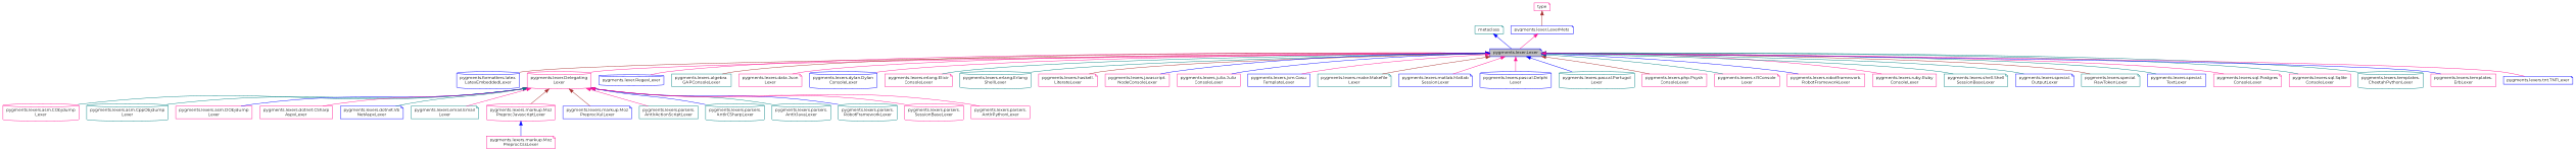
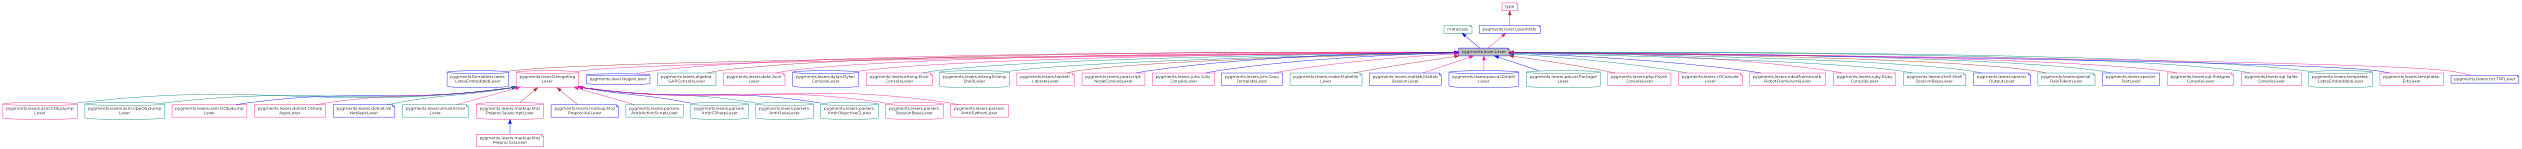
  digraph {
    fontname=Montserrat
    rankdir=TB
    node [color=deeppink fillcolor=white fontname=Montserrat fontsize=10 shape=note style=filled]
    edge [color=deeppink dir=back fontname=Montserrat fontsize=10 labelfontname=Helvetica labelfontsize=10 style=solid]
    n1 [color=blue fillcolor=grey75 fontcolor=black height=0.2 label="pygments.lexer.Lexer" width=0.4]
    n2 [color=blue height=0.2 label="pygments.formatters.latex.\lLatexEmbeddedLexer" shape=cylinder width=0.4]
    n3 [height=0.2 label="pygments.lexer.Delegating\lLexer" shape=cylinder width=0.4]
    n4 [color=blue height=0.2 label="pygments.lexer.RegexLexer" shape=cylinder width=0.4]
    n5 [color=teal height=0.2 label="pygments.lexers.algebra.\lGAPConsoleLexer" shape=box width=0.4]
    n6 [height=0.2 label="pygments.lexers.data.Json\lLexer" width=0.4]
    n7 [color=blue height=0.2 label="pygments.lexers.dylan.Dylan\lConsoleLexer" shape=cylinder width=0.4]
    n8 [height=0.2 label="pygments.lexers.erlang.Elixir\lConsoleLexer" width=0.4]
    n9 [color=teal height=0.2 label="pygments.lexers.erlang.Erlang\lShellLexer" shape=cylinder width=0.4]
    n10 [height=0.2 label="pygments.lexers.haskell.\lLiterateLexer" width=0.4]
    n11 [height=0.2 label="pygments.lexers.javascript.\lNodeConsoleLexer" shape=box width=0.4]
    n12 [height=0.2 label="pygments.lexers.julia.Julia\lConsoleLexer" shape=box width=0.4]
    n13 [color=blue height=0.2 label="pygments.lexers.jvm.Gosu\lTemplateLexer" shape=box width=0.4]
    n14 [color=teal height=0.2 label="pygments.lexers.make.Makefile\lLexer" width=0.4]
    n15 [color=blue height=0.2 label="pygments.lexers.matlab.Matlab\lSessionLexer" width=0.4]
    n16 [color=blue height=0.2 label="pygments.lexers.pascal.Delphi\lLexer" shape=cylinder width=0.4]
    n17 [color=teal height=0.2 label="pygments.lexers.pascal.Portugol\lLexer" shape=cylinder width=0.4]
    n18 [height=0.2 label="pygments.lexers.php.Psysh\lConsoleLexer" shape=box width=0.4]
    n19 [height=0.2 label="pygments.lexers.r.RConsole\lLexer" width=0.4]
    n20 [height=0.2 label="pygments.lexers.robotframework.\lRobotFrameworkLexer" shape=box width=0.4]
    n21 [height=0.2 label="pygments.lexers.ruby.Ruby\lConsoleLexer" shape=box width=0.4]
    n22 [color=teal height=0.2 label="pygments.lexers.shell.Shell\lSessionBaseLexer" width=0.4]
    n23 [color=blue height=0.2 label="pygments.lexers.special.\lOutputLexer" width=0.4]
    n24 [color=teal height=0.2 label="pygments.lexers.special.\lRawTokenLexer" width=0.4]
    n25 [color=blue height=0.2 label="pygments.lexers.special.\lTextLexer" shape=box width=0.4]
    n26 [height=0.2 label="pygments.lexers.sql.Postgres\lConsoleLexer" width=0.4]
    n27 [height=0.2 label="pygments.lexers.sql.Sqlite\lConsoleLexer" shape=box width=0.4]
-   n28 [color=teal height=0.2 label="pygments.lexers.templates.\lCheetahPythonLexer" shape=cylinder width=0.4]
+   n28 [color=teal height=0.2 label="pygments.lexers.templates.\lLatexEmbeddedLexer" shape=cylinder width=0.4]
    n29 [height=0.2 label="pygments.lexers.templates.\lErbLexer" shape=box width=0.4]
    n30 [color=blue height=0.2 label="pygments.lexers.tnt.TNTLexer" width=0.4]
    n31 [height=0.2 label="pygments.lexers.asm.CObjdump\lLexer" shape=cylinder width=0.4]
    n32 [color=teal height=0.2 label="pygments.lexers.asm.CppObjdump\lLexer" shape=cylinder width=0.4]
    n33 [height=0.2 label="pygments.lexers.asm.DObjdump\lLexer" shape=box width=0.4]
    n34 [height=0.2 label="pygments.lexers.dotnet.CSharp\lAspxLexer" shape=box width=0.4]
    n35 [color=blue height=0.2 label="pygments.lexers.dotnet.Vb\lNetAspxLexer" width=0.4]
    n36 [color=teal height=0.2 label="pygments.lexers.email.Email\lLexer" width=0.4]
    n37 [height=0.2 label="pygments.lexers.markup.Moz\lPreprocJavascriptLexer" shape=cylinder width=0.4]
    n38 [color=blue height=0.2 label="pygments.lexers.markup.Moz\lPreprocXulLexer" width=0.4]
    n39 [color=teal height=0.2 label="pygments.lexers.parsers.\lAntlrActionScriptLexer" shape=box width=0.4]
    n40 [color=teal height=0.2 label="pygments.lexers.parsers.\lAntlrCSharpLexer" shape=cylinder width=0.4]
    n41 [color=teal height=0.2 label="pygments.lexers.parsers.\lAntlrJavaLexer" shape=cylinder width=0.4]
-   n42 [color=teal height=0.2 label="pygments.lexers.parsers.\lRobotFrameworkLexer" shape=cylinder width=0.4]
+   n42 [color=teal height=0.2 label="pygments.lexers.parsers.\lAntlrObjectiveCLexer" shape=cylinder width=0.4]
    n43 [height=0.2 label="pygments.lexers.parsers.\lSessionBaseLexer" shape=cylinder width=0.4]
    n44 [height=0.2 label="pygments.lexers.parsers.\lAntlrPythonLexer" shape=box width=0.4]
    n45 [color=teal height=0.2 label=metaclass width=0.4]
    n46 [color=blue height=0.2 label="pygments.lexer.LexerMeta" width=0.4]
    n47 [height=0.2 label=type width=0.4]
    n48 [height=0.2 label="pygments.lexers.markup.Moz\lPreprocCssLexer" width=0.4]
    n1 -> n2 [color=brown]
    n1 -> n3
    n1 -> n4
    n1 -> n5 [color=brown]
    n1 -> n6
    n1 -> n7
    n1 -> n8 [color=teal]
    n1 -> n9 [color=teal]
    n1 -> n10 [color=brown]
    n1 -> n11 [color=blue]
    n1 -> n12 [color=blue]
    n1 -> n13
    n1 -> n14 [color=brown]
    n1 -> n15
    n1 -> n16
    n1 -> n17 [color=blue]
    n1 -> n18 [color=brown]
    n1 -> n19 [color=teal]
    n1 -> n20 [color=blue]
    n1 -> n21
    n1 -> n22 [color=teal]
    n1 -> n23 [color=teal]
    n1 -> n24 [color=brown]
    n1 -> n25 [color=teal]
    n1 -> n26
    n1 -> n27 [color=teal]
    n1 -> n28 [color=teal]
    n1 -> n29 [color=blue]
    n1 -> n30
    n3 -> n31 [color=teal]
    n3 -> n32 [color=teal]
    n3 -> n33 [color=blue]
    n3 -> n34
    n3 -> n35 [color=teal]
    n3 -> n36
    n3 -> n37 [color=brown]
    n3 -> n38 [color=brown]
    n3 -> n39
    n3 -> n40 [color=blue]
    n3 -> n41 [color=teal]
    n3 -> n42 [color=blue]
    n3 -> n43
    n3 -> n44
    n37 -> n48 [color=blue]
    n45 -> n1 [color=blue]
    n46 -> n1
    n47 -> n46 [color=brown]
  }
